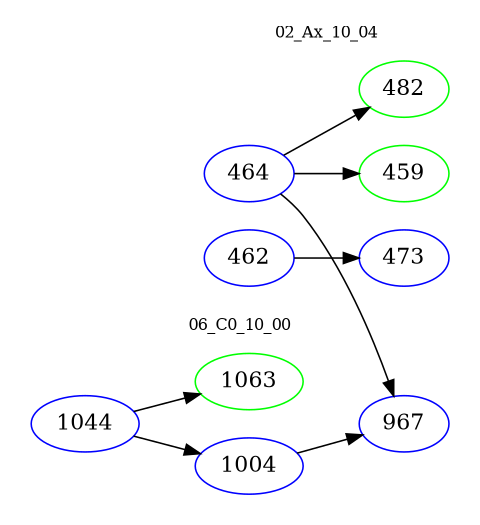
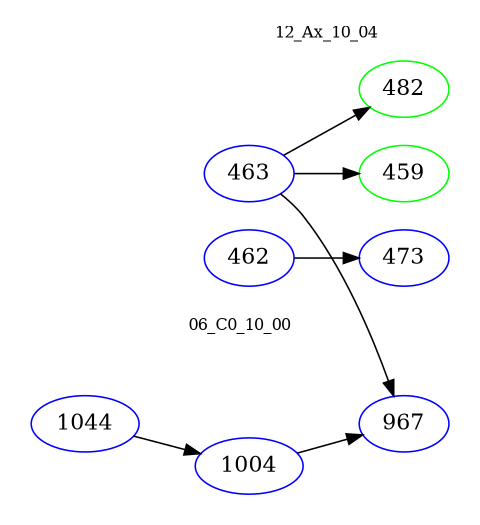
  digraph {
    rankdir=LR
    node [color=blue]
    edge [color=black]
-   n1 [label=464]
+   n1 [label=463]
    n2 [color=green label=459]
    n3 [color=green label=482]
    n4 [label=462]
    n5 [label=473]
    n6 [label=1044]
    n7 [label=1004]
-   n8 [color=green label=1063]
    n9 [label=967]
    subgraph cluster_1 {
      color=white
      fontsize=10
-     label="02_Ax_10_04"
+     label="12_Ax_10_04"
      n1
      n2
      n3
      n4
      n5
    }
    subgraph cluster_2 {
      color=white
      fontsize=10
      label="06_C0_10_00"
      n6
      n7
-     n8
      n9
    }
    n1 -> n2
    n1 -> n3
    n1 -> n9
    n4 -> n5
    n6 -> n7
-   n6 -> n8
    n7 -> n9
  }
